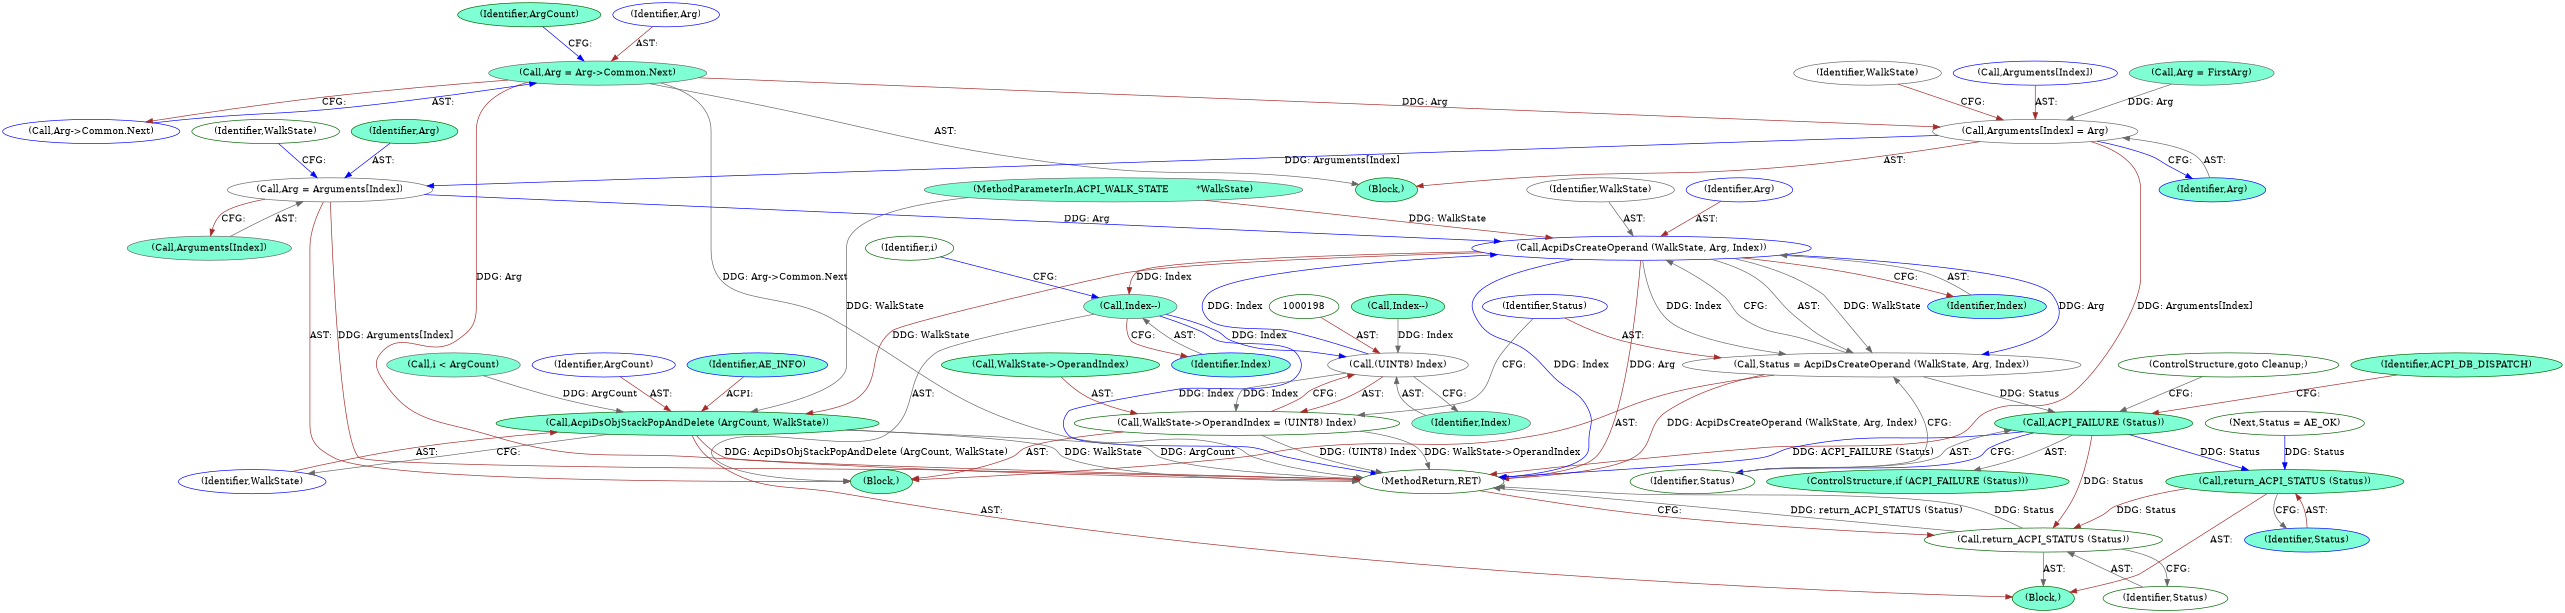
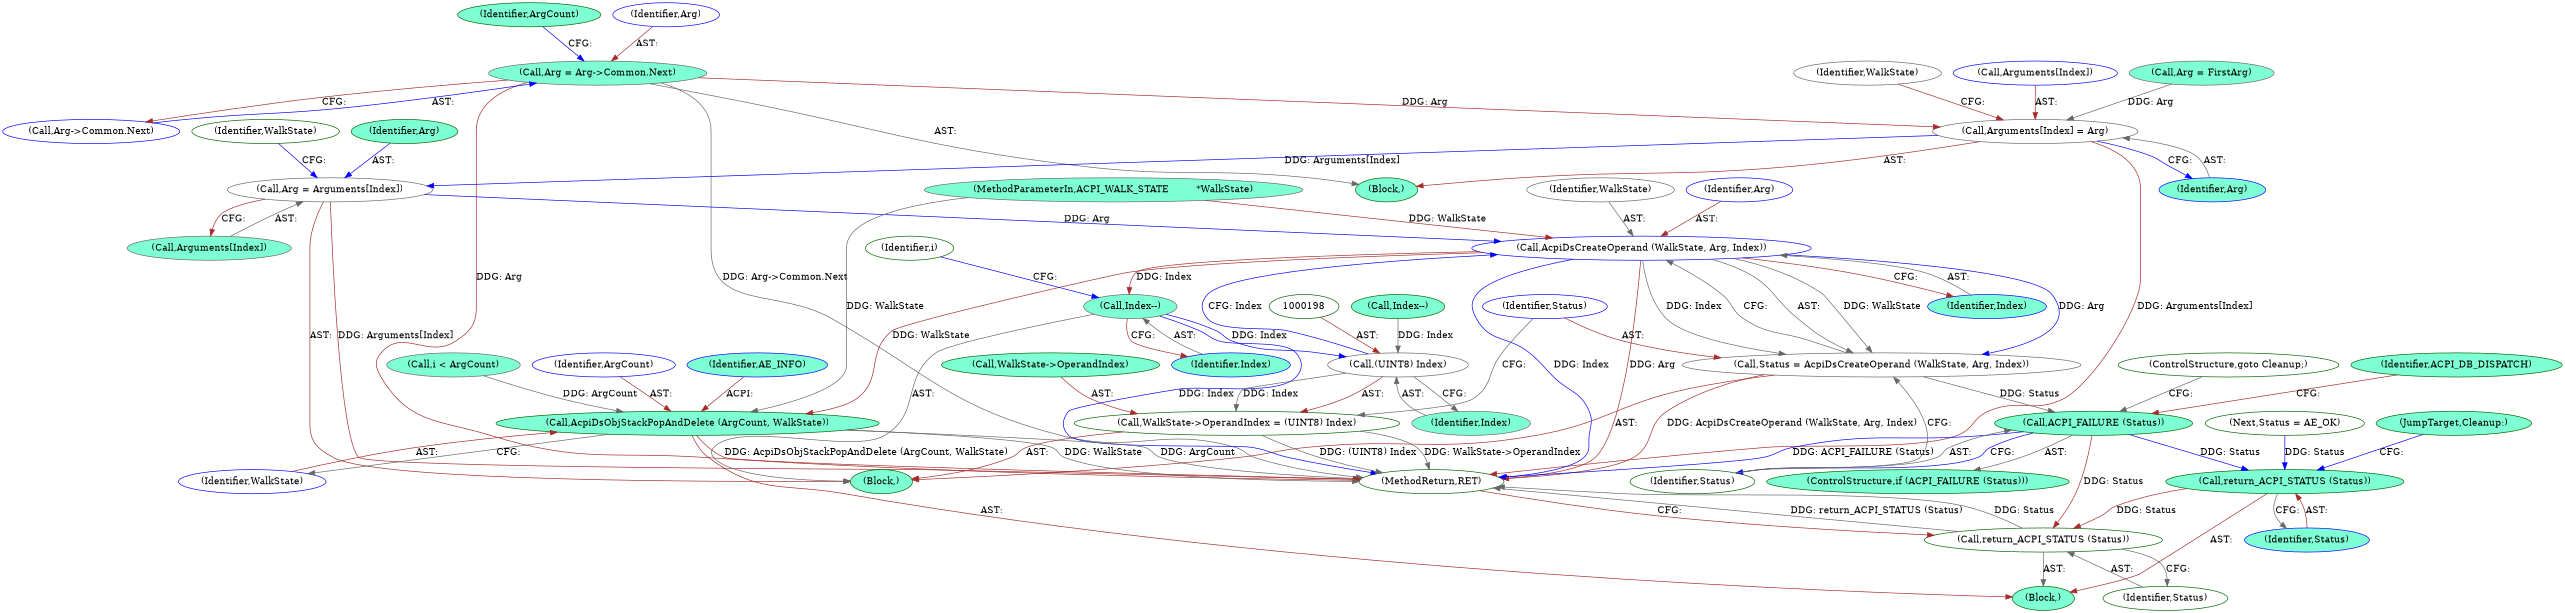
  digraph {
    node [color=darkgreen fillcolor=aquamarine style=filled]
    edge [color=brown]
    n1 [color=gray40 label="(Call,Arg = Arg->Common.Next)"]
    n2 [color=gray40 fillcolor=white label="(Call,Arguments[Index] = Arg)"]
    n3 [fillcolor=white label="(MethodReturn,RET)"]
    n4 [color=blue fillcolor=white label="(Call,Arg->Common.Next)"]
    n5 [label="(Block,)"]
    n6 [color=gray40 fillcolor=white label="(Call,Arg = Arguments[Index])"]
    n7 [color=blue label="(Identifier,Arg)"]
    n8 [fillcolor=white label="(Call,return_ACPI_STATUS (Status))"]
    n9 [color=blue fillcolor=white label="(Call,AcpiDsCreateOperand (WalkState, Arg, Index))"]
    n10 [color=gray40 label="(Call,Arguments[Index])"]
    n11 [label="(Block,)"]
    n12 [color=gray40 fillcolor=white label="(Call,Status = AcpiDsCreateOperand (WalkState, Arg, Index))"]
    n13 [color=gray40 label="(Call,Index--)"]
    n14 [label="(Call,AcpiDsObjStackPopAndDelete (ArgCount, WalkState))"]
    n15 [color=blue label="(Identifier,Index)"]
    n16 [label="(Call,ACPI_FAILURE (Status))"]
    n17 [color=gray40 fillcolor=white label="(Call,(UINT8) Index)"]
    n18 [color=blue label="(Identifier,Index)"]
    n19 [label="(Block,)"]
    n20 [color=blue fillcolor=white label="(Identifier,WalkState)"]
    n21 [label="(Call,return_ACPI_STATUS (Status))"]
    n22 [label="(ControlStructure,if (ACPI_FAILURE (Status)))"]
    n23 [fillcolor=white label="(Identifier,Status)"]
    n24 [color=blue label="(Identifier,Status)"]
    n25 [fillcolor=white label="(Identifier,Status)"]
    n26 [fillcolor=white label="(Call,WalkState->OperandIndex = (UINT8) Index)"]
    n27 [color=gray40 label="(Identifier,Index)"]
    n28 [color=blue fillcolor=white label="(Identifier,Arg)"]
    n29 [label="(Identifier,ArgCount)"]
+   n30 [label="(JumpTarget,Cleanup:)"]
    n31 [color=blue fillcolor=white label="(Identifier,ArgCount)"]
    n32 [fillcolor=white label="(ControlStructure,goto Cleanup;)"]
    n33 [color=gray40 fillcolor=white label="(Identifier,WalkState)"]
    n34 [color=gray40 fillcolor=white label="(Identifier,WalkState)"]
    n35 [fillcolor=white label="(Identifier,WalkState)"]
    n36 [color=blue fillcolor=white label="(Identifier,Status)"]
    n37 [color=gray40 label="(Call,i < ArgCount)"]
    n38 [label="(Call,WalkState->OperandIndex)"]
    n39 [label="(Call,Index--)"]
    n40 [label="(Identifier,Arg)"]
    n41 [color=blue fillcolor=white label="(Identifier,Arg)"]
    n42 [fillcolor=white label="(Next,Status = AE_OK)"]
    n43 [color=blue label="(Identifier,AE_INFO)"]
    n44 [color=blue fillcolor=white label="(Call,Arguments[Index])"]
    n45 [color=gray40 label="(Call,Arg = FirstArg)"]
    n46 [fillcolor=white label="(Identifier,i)"]
    n47 [label="(Identifier,ACPI_DB_DISPATCH)"]
    n48 [color=gray40 label="(MethodParameterIn,ACPI_WALK_STATE         *WalkState)"]
    1000198 [fillcolor=white]
    n1 -> n2 [label="DDG: Arg"]
    n1 -> n3 [label="DDG: Arg"]
    n1 -> n3 [color=gray40 label="DDG: Arg->Common.Next"]
    n1 -> n4 [label="CFG: "]
    n1 -> n5 [color=gray40 label="AST: "]
    n2 -> n3 [label="DDG: Arguments[Index]"]
    n2 -> n5 [label="AST: "]
    n2 -> n6 [color=blue label="DDG: Arguments[Index]"]
    n2 -> n7 [color=blue label="CFG: "]
    n3 -> n8 [label="CFG: "]
    n4 -> n1 [color=blue label="AST: "]
    n6 -> n3 [label="DDG: Arguments[Index]"]
    n6 -> n9 [color=blue label="DDG: Arg"]
    n6 -> n10 [label="CFG: "]
    n6 -> n11 [label="AST: "]
    n7 -> n2 [color=gray40 label="AST: "]
    n8 -> n3 [color=gray40 label="DDG: return_ACPI_STATUS (Status)"]
    n8 -> n3 [color=gray40 label="DDG: Status"]
    n8 -> n19 [color=gray40 label="AST: "]
    n8 -> n25 [color=gray40 label="CFG: "]
    n9 -> n3 [color=blue label="DDG: Index"]
    n9 -> n3 [label="DDG: Arg"]
    n9 -> n12 [color=gray40 label="AST: "]
    n9 -> n12 [color=gray40 label="DDG: WalkState"]
    n9 -> n12 [color=blue label="DDG: Arg"]
    n9 -> n12 [color=gray40 label="DDG: Index"]
    n9 -> n13 [label="DDG: Index"]
    n9 -> n14 [label="DDG: WalkState"]
    n9 -> n15 [label="CFG: "]
    n10 -> n6 [color=gray40 label="AST: "]
    n12 -> n3 [label="DDG: AcpiDsCreateOperand (WalkState, Arg, Index)"]
    n12 -> n9 [color=gray40 label="CFG: "]
    n12 -> n11 [label="AST: "]
    n12 -> n16 [color=gray40 label="DDG: Status"]
    n13 -> n3 [color=blue label="DDG: Index"]
    n13 -> n11 [color=gray40 label="AST: "]
    n13 -> n17 [color=blue label="DDG: Index"]
    n13 -> n18 [label="CFG: "]
    n14 -> n3 [color=gray40 label="DDG: ArgCount"]
    n14 -> n3 [label="DDG: AcpiDsObjStackPopAndDelete (ArgCount, WalkState)"]
    n14 -> n3 [color=gray40 label="DDG: WalkState"]
    n14 -> n19 [label="AST: "]
    n14 -> n20 [color=gray40 label="CFG: "]
    n15 -> n9 [color=gray40 label="AST: "]
    n16 -> n3 [color=blue label="DDG: ACPI_FAILURE (Status)"]
    n16 -> n8 [label="DDG: Status"]
    n16 -> n21 [color=blue label="DDG: Status"]
    n16 -> n22 [color=gray40 label="AST: "]
    n16 -> n23 [color=blue label="CFG: "]
-   n17 -> n9 [color=blue label="DDG: Index"]
+   n17 -> n9 [color=blue label="CFG: Index"]
    n17 -> n26 [label="AST: "]
    n17 -> n26 [color=gray40 label="DDG: Index"]
    n17 -> n27 [color=gray40 label="CFG: "]
    n18 -> n13 [color=gray40 label="AST: "]
    n20 -> n14 [label="AST: "]
    n21 -> n8 [label="DDG: Status"]
    n21 -> n19 [label="AST: "]
    n21 -> n24 [color=gray40 label="CFG: "]
    n23 -> n12 [color=gray40 label="CFG: "]
    n23 -> n16 [color=gray40 label="AST: "]
    n24 -> n21 [label="AST: "]
    n25 -> n8 [color=gray40 label="AST: "]
    n26 -> n3 [color=gray40 label="DDG: (UINT8) Index"]
    n26 -> n3 [color=gray40 label="DDG: WalkState->OperandIndex"]
    n26 -> n11 [label="AST: "]
-   n26 -> n17 [label="CFG: "]
    n27 -> n17 [color=gray40 label="AST: "]
    n28 -> n9 [label="AST: "]
    n29 -> n1 [color=blue label="CFG: "]
+   n30 -> n21 [color=blue label="CFG: "]
    n31 -> n14 [label="AST: "]
    n32 -> n16 [color=gray40 label="CFG: "]
    n33 -> n2 [label="CFG: "]
    n34 -> n9 [color=gray40 label="AST: "]
    n35 -> n6 [color=blue label="CFG: "]
    n36 -> n12 [label="AST: "]
    n36 -> n26 [color=gray40 label="CFG: "]
    n37 -> n14 [color=gray40 label="DDG: ArgCount"]
    n38 -> n26 [label="AST: "]
    n39 -> n17 [color=gray40 label="DDG: Index"]
    n40 -> n6 [color=blue label="AST: "]
    n41 -> n1 [label="AST: "]
    n42 -> n21 [color=blue label="DDG: Status"]
    n43 -> n14 [label="ACPI: "]
    n44 -> n2 [label="AST: "]
    n45 -> n2 [color=gray40 label="DDG: Arg"]
    n46 -> n13 [color=blue label="CFG: "]
    n47 -> n16 [label="CFG: "]
    n48 -> n9 [label="DDG: WalkState"]
    n48 -> n14 [color=gray40 label="DDG: WalkState"]
    1000198 -> n17 [label="AST: "]
  }
